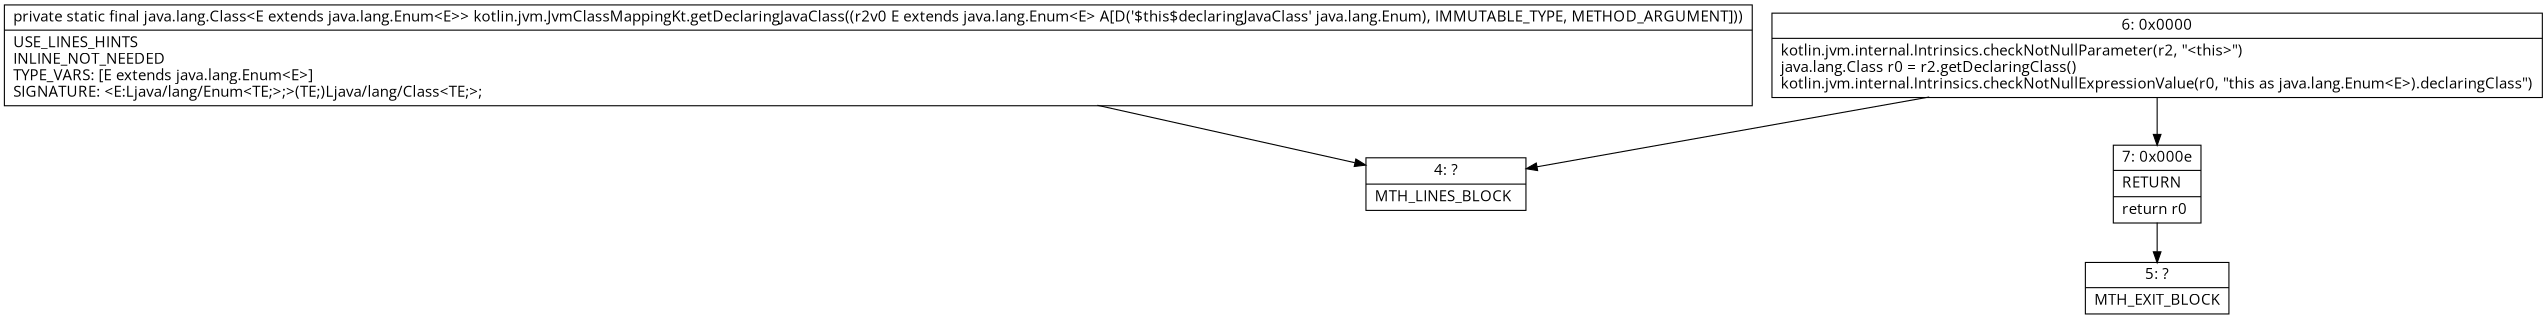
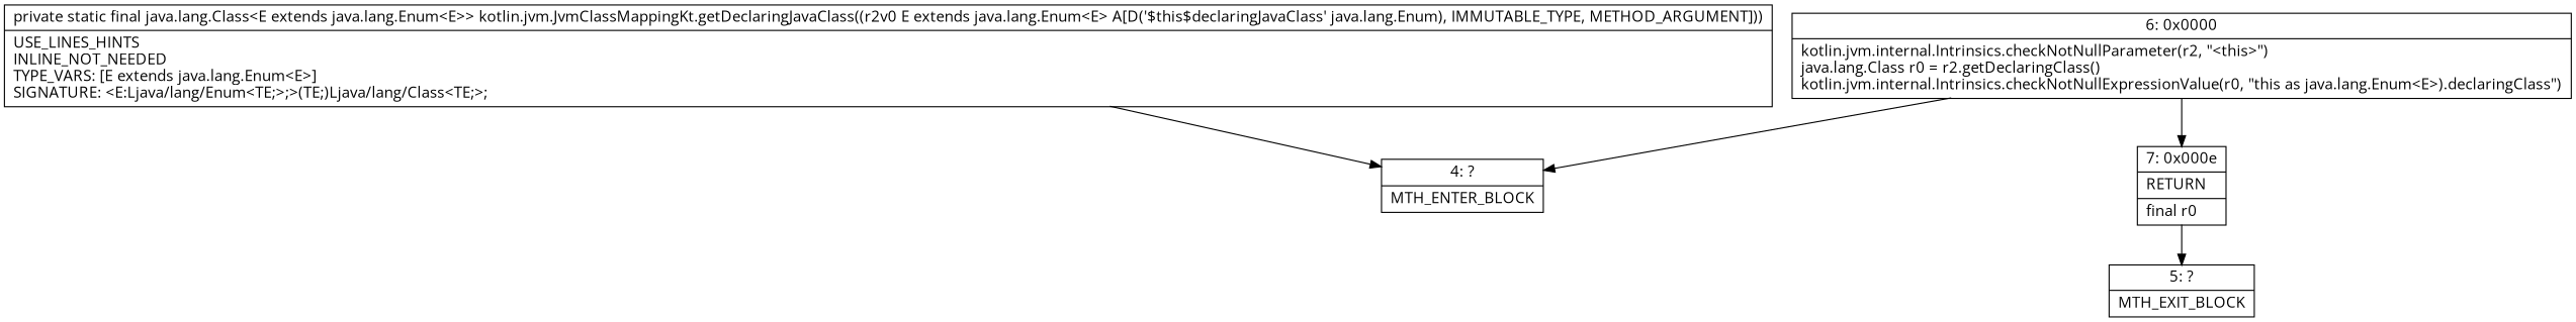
  digraph {
    fontname="Open Sans"
    node [fontname="Open Sans" shape=record]
    edge [fontname="Open Sans"]
-   n1 [label="{4\:\ ?|MTH_LINES_BLOCK\l}"]
+   n1 [label="{4\:\ ?|MTH_ENTER_BLOCK\l}"]
    n2 [label="{6\:\ 0x0000|kotlin.jvm.internal.Intrinsics.checkNotNullParameter(r2, \"\<this\>\")\ljava.lang.Class r0 = r2.getDeclaringClass()\lkotlin.jvm.internal.Intrinsics.checkNotNullExpressionValue(r0, \"this as java.lang.Enum\<E\>).declaringClass\")\l}"]
-   n3 [label="{7\:\ 0x000e|RETURN\l|return r0\l}"]
+   n3 [label="{7\:\ 0x000e|RETURN\l|final r0\l}"]
    n4 [label="{5\:\ ?|MTH_EXIT_BLOCK\l}"]
    n5 [label="{private static final java.lang.Class\<E extends java.lang.Enum\<E\>\> kotlin.jvm.JvmClassMappingKt.getDeclaringJavaClass((r2v0 E extends java.lang.Enum\<E\> A[D('$this$declaringJavaClass' java.lang.Enum), IMMUTABLE_TYPE, METHOD_ARGUMENT]))  | USE_LINES_HINTS\lINLINE_NOT_NEEDED\lTYPE_VARS: [E extends java.lang.Enum\<E\>]\lSIGNATURE: \<E:Ljava\/lang\/Enum\<TE;\>;\>(TE;)Ljava\/lang\/Class\<TE;\>;\l}"]
    n2 -> n1
    n2 -> n3
    n3 -> n4
    n5 -> n1
  }
